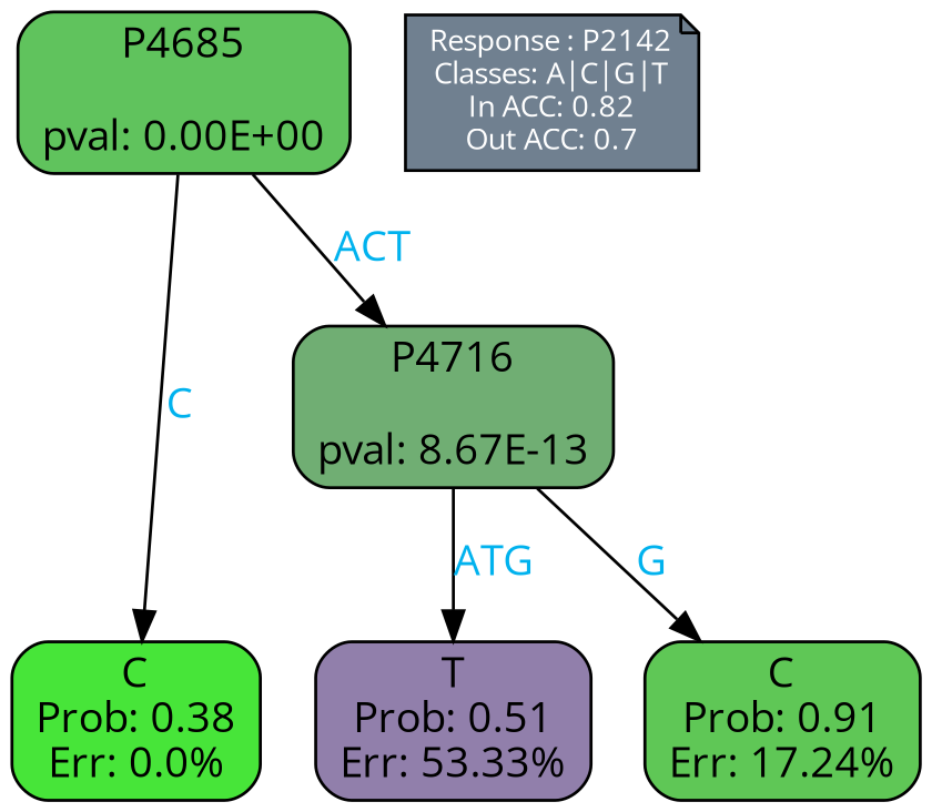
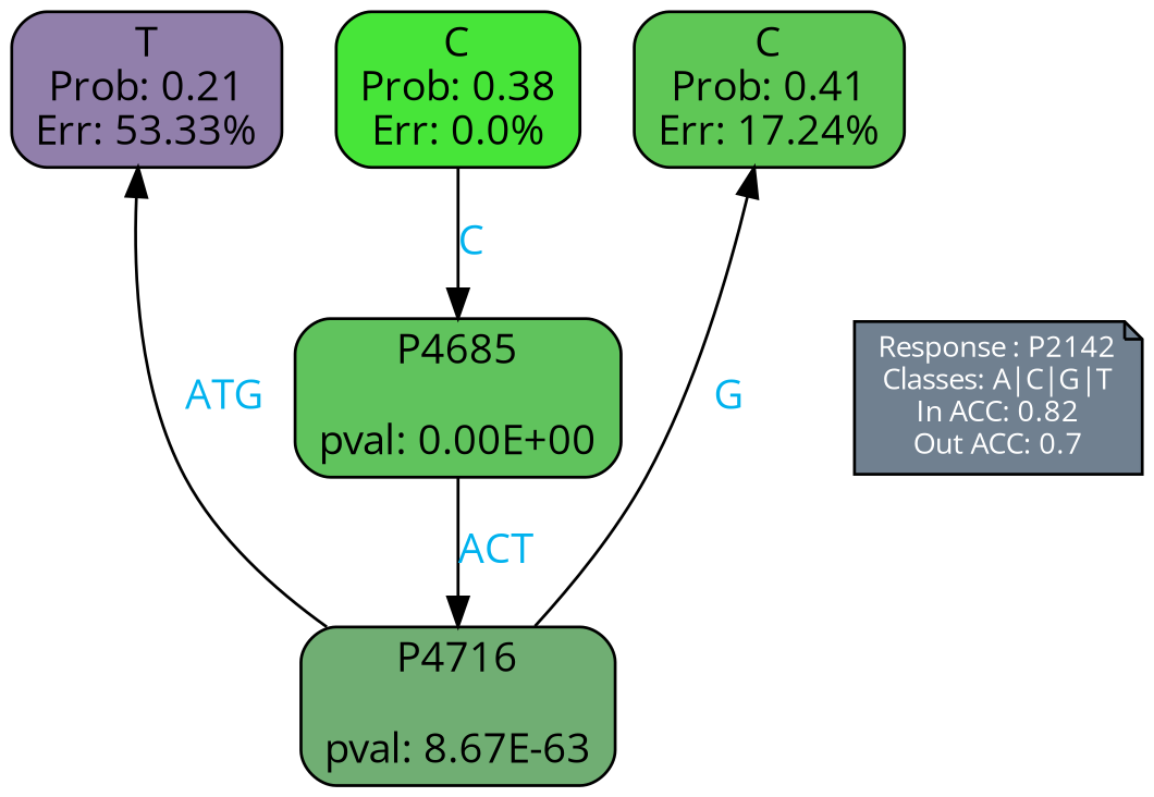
  digraph {
    fontname="Open Sans"
    ranksep=equally
    splines=polylines
    node [color=black fontname="Open Sans" shape=box style="filled, rounded"]
    edge [fontcolor=deepskyblue2 fontname="Open Sans"]
-   n1 [fillcolor="#917fab" label="T\nProb: 0.51\nErr: 53.33%"]
-   n2 [fillcolor="#5fc756" label="C\nProb: 0.91\nErr: 17.24%"]
+   n1 [fillcolor="#917fab" label="T\nProb: 0.21\nErr: 53.33%"]
+   n2 [fillcolor="#5fc756" label="C\nProb: 0.41\nErr: 17.24%"]
    n3 [fillcolor="#47e539" label="C\nProb: 0.38\nErr: 0.0%"]
    n4 [align=left fillcolor=slategray fontcolor=white fontsize=10 label="Response : P2142\nClasses: A|C|G|T\nIn ACC: 0.82\nOut ACC: 0.7\n" shape=note style=filled]
    n5 [fillcolor="#60c35d" label="P4685\n\npval: 0.00E+00"]
-   n6 [fillcolor="#70ae73" label="P4716\n\npval: 8.67E-13"]
+   n6 [fillcolor="#70ae73" label="P4716\n\npval: 8.67E-63"]
    subgraph sub_1 {
      rank=same
      n1
      n2
      n3
    }
    subgraph sub_2 {
      rank=same
      n4
      n5
    }
-   n5 -> n3 [label=C]
+   n3 -> n5 [label=C]
    n5 -> n6 [label=ACT]
    n6 -> n1 [label=ATG]
    n6 -> n2 [label=G]
  }
